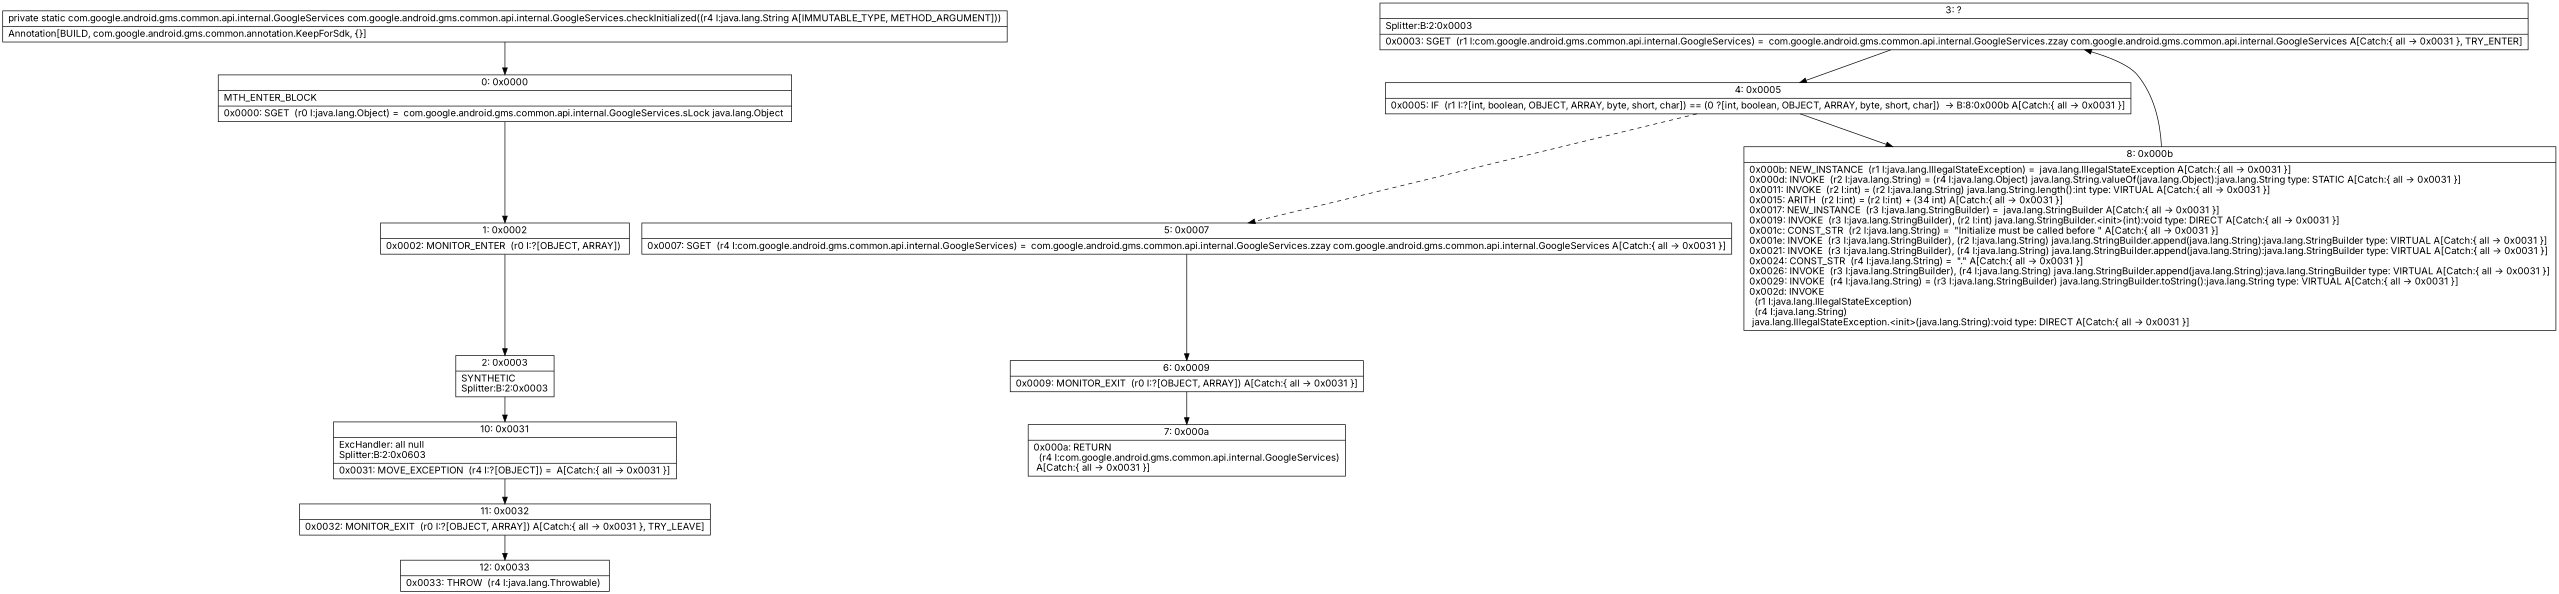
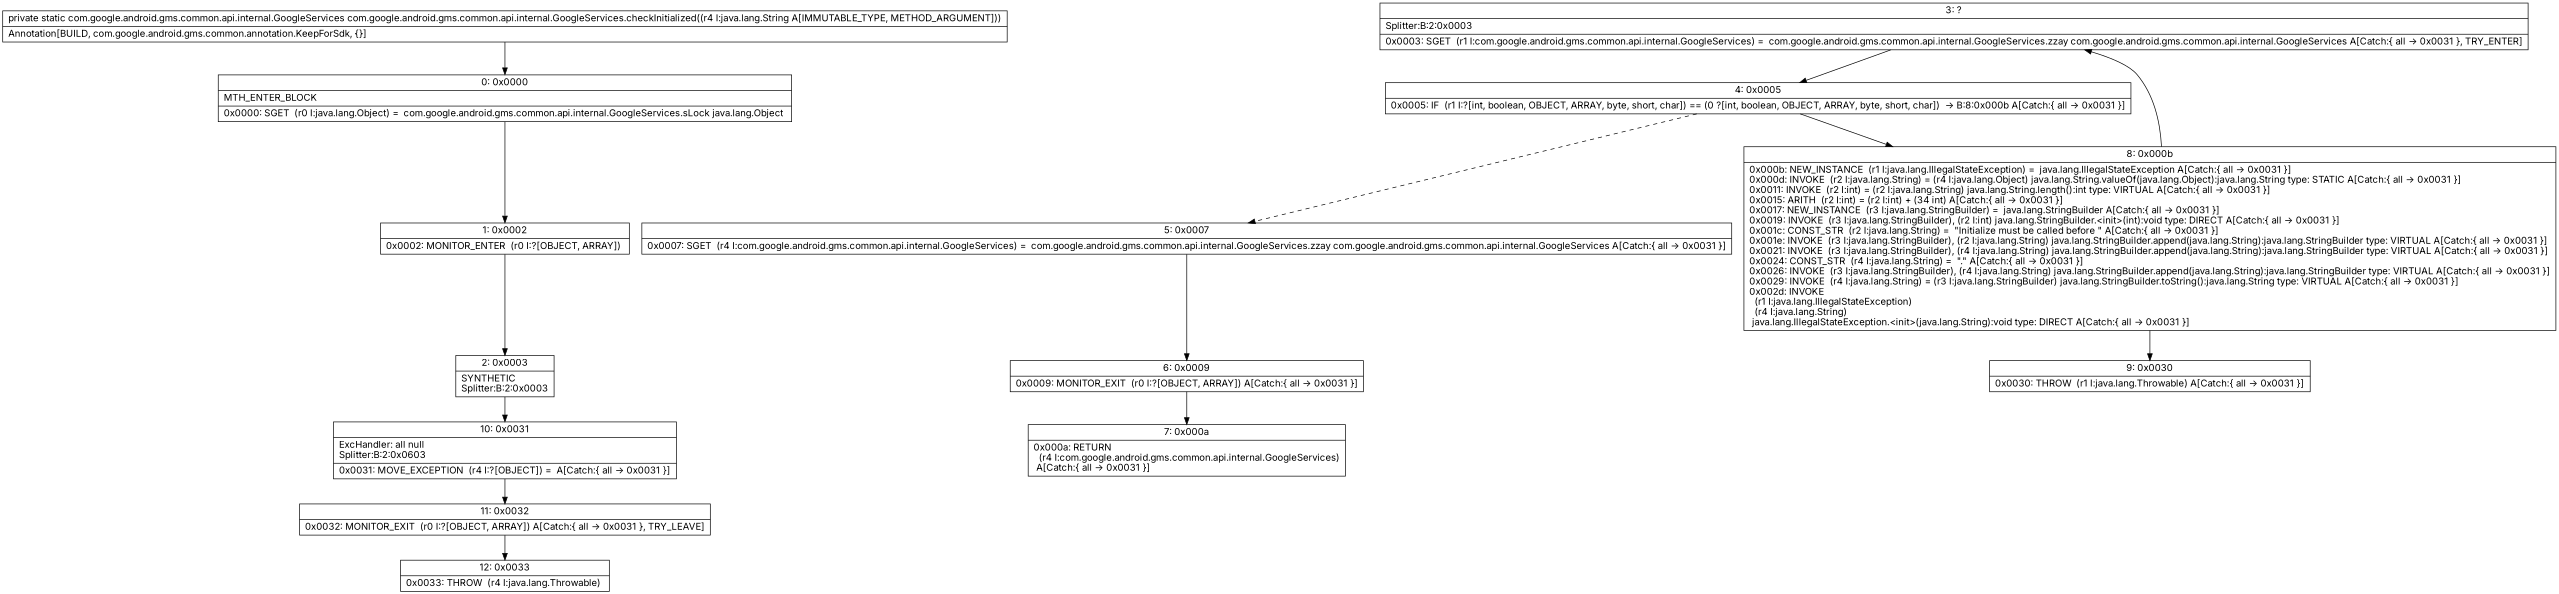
  digraph {
    fontname=Inter
    node [fontname=Inter shape=record]
    edge [fontname=Inter]
    n1 [label="{0\:\ 0x0000|MTH_ENTER_BLOCK\l|0x0000: SGET  (r0 I:java.lang.Object) =  com.google.android.gms.common.api.internal.GoogleServices.sLock java.lang.Object \l}"]
    n2 [label="{1\:\ 0x0002|0x0002: MONITOR_ENTER  (r0 I:?[OBJECT, ARRAY]) \l}"]
    n3 [label="{2\:\ 0x0003|SYNTHETIC\lSplitter:B:2:0x0003\l}"]
    n4 [label="{10\:\ 0x0031|ExcHandler: all null\lSplitter:B:2:0x0603\l|0x0031: MOVE_EXCEPTION  (r4 I:?[OBJECT]) =  A[Catch:\{ all \-\> 0x0031 \}]\l}"]
    n5 [label="{3\:\ ?|Splitter:B:2:0x0003\l|0x0003: SGET  (r1 I:com.google.android.gms.common.api.internal.GoogleServices) =  com.google.android.gms.common.api.internal.GoogleServices.zzay com.google.android.gms.common.api.internal.GoogleServices A[Catch:\{ all \-\> 0x0031 \}, TRY_ENTER]\l}"]
    n6 [label="{4\:\ 0x0005|0x0005: IF  (r1 I:?[int, boolean, OBJECT, ARRAY, byte, short, char]) == (0 ?[int, boolean, OBJECT, ARRAY, byte, short, char])  \-\> B:8:0x000b A[Catch:\{ all \-\> 0x0031 \}]\l}"]
    n7 [label="{11\:\ 0x0032|0x0032: MONITOR_EXIT  (r0 I:?[OBJECT, ARRAY]) A[Catch:\{ all \-\> 0x0031 \}, TRY_LEAVE]\l}"]
    n8 [label="{5\:\ 0x0007|0x0007: SGET  (r4 I:com.google.android.gms.common.api.internal.GoogleServices) =  com.google.android.gms.common.api.internal.GoogleServices.zzay com.google.android.gms.common.api.internal.GoogleServices A[Catch:\{ all \-\> 0x0031 \}]\l}"]
    n9 [label="{8\:\ 0x000b|0x000b: NEW_INSTANCE  (r1 I:java.lang.IllegalStateException) =  java.lang.IllegalStateException A[Catch:\{ all \-\> 0x0031 \}]\l0x000d: INVOKE  (r2 I:java.lang.String) = (r4 I:java.lang.Object) java.lang.String.valueOf(java.lang.Object):java.lang.String type: STATIC A[Catch:\{ all \-\> 0x0031 \}]\l0x0011: INVOKE  (r2 I:int) = (r2 I:java.lang.String) java.lang.String.length():int type: VIRTUAL A[Catch:\{ all \-\> 0x0031 \}]\l0x0015: ARITH  (r2 I:int) = (r2 I:int) + (34 int) A[Catch:\{ all \-\> 0x0031 \}]\l0x0017: NEW_INSTANCE  (r3 I:java.lang.StringBuilder) =  java.lang.StringBuilder A[Catch:\{ all \-\> 0x0031 \}]\l0x0019: INVOKE  (r3 I:java.lang.StringBuilder), (r2 I:int) java.lang.StringBuilder.\<init\>(int):void type: DIRECT A[Catch:\{ all \-\> 0x0031 \}]\l0x001c: CONST_STR  (r2 I:java.lang.String) =  \"Initialize must be called before \" A[Catch:\{ all \-\> 0x0031 \}]\l0x001e: INVOKE  (r3 I:java.lang.StringBuilder), (r2 I:java.lang.String) java.lang.StringBuilder.append(java.lang.String):java.lang.StringBuilder type: VIRTUAL A[Catch:\{ all \-\> 0x0031 \}]\l0x0021: INVOKE  (r3 I:java.lang.StringBuilder), (r4 I:java.lang.String) java.lang.StringBuilder.append(java.lang.String):java.lang.StringBuilder type: VIRTUAL A[Catch:\{ all \-\> 0x0031 \}]\l0x0024: CONST_STR  (r4 I:java.lang.String) =  \".\" A[Catch:\{ all \-\> 0x0031 \}]\l0x0026: INVOKE  (r3 I:java.lang.StringBuilder), (r4 I:java.lang.String) java.lang.StringBuilder.append(java.lang.String):java.lang.StringBuilder type: VIRTUAL A[Catch:\{ all \-\> 0x0031 \}]\l0x0029: INVOKE  (r4 I:java.lang.String) = (r3 I:java.lang.StringBuilder) java.lang.StringBuilder.toString():java.lang.String type: VIRTUAL A[Catch:\{ all \-\> 0x0031 \}]\l0x002d: INVOKE  \l  (r1 I:java.lang.IllegalStateException)\l  (r4 I:java.lang.String)\l java.lang.IllegalStateException.\<init\>(java.lang.String):void type: DIRECT A[Catch:\{ all \-\> 0x0031 \}]\l}"]
    n10 [label="{6\:\ 0x0009|0x0009: MONITOR_EXIT  (r0 I:?[OBJECT, ARRAY]) A[Catch:\{ all \-\> 0x0031 \}]\l}"]
+   n11 [label="{9\:\ 0x0030|0x0030: THROW  (r1 I:java.lang.Throwable) A[Catch:\{ all \-\> 0x0031 \}]\l}"]
    n12 [label="{7\:\ 0x000a|0x000a: RETURN  \l  (r4 I:com.google.android.gms.common.api.internal.GoogleServices)\l A[Catch:\{ all \-\> 0x0031 \}]\l}"]
    n13 [label="{12\:\ 0x0033|0x0033: THROW  (r4 I:java.lang.Throwable) \l}"]
    n14 [label="{private static com.google.android.gms.common.api.internal.GoogleServices com.google.android.gms.common.api.internal.GoogleServices.checkInitialized((r4 I:java.lang.String A[IMMUTABLE_TYPE, METHOD_ARGUMENT]))  | Annotation[BUILD, com.google.android.gms.common.annotation.KeepForSdk, \{\}]\l}"]
    n1 -> n2
    n2 -> n3
    n3 -> n4
    n4 -> n7
    n5 -> n6
    n6 -> n8 [style=dashed]
    n6 -> n9
    n7 -> n13
    n8 -> n10
    n9 -> n5
+   n9 -> n11
    n10 -> n12
    n14 -> n1
  }
